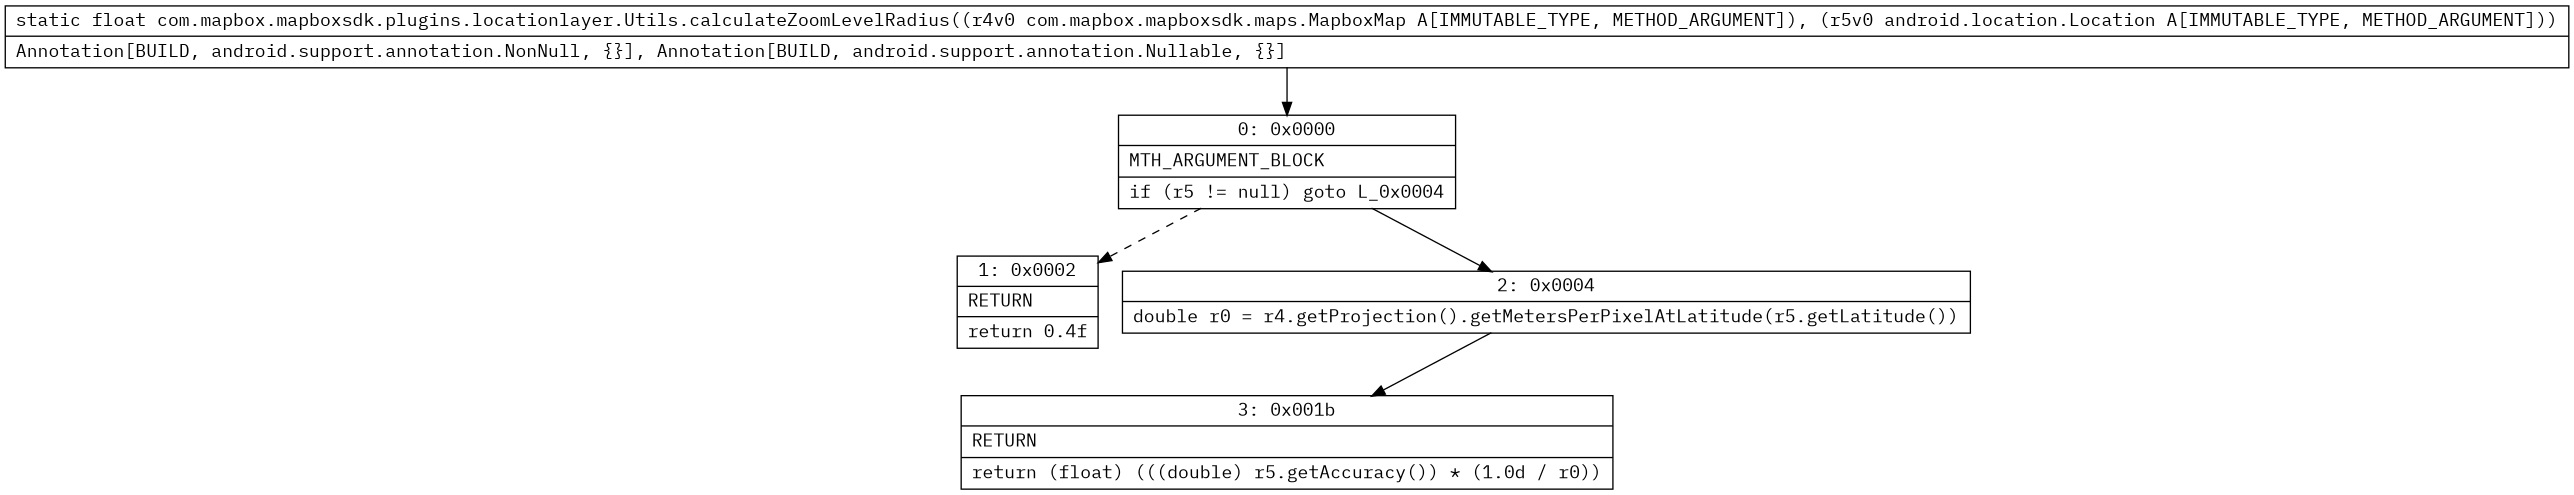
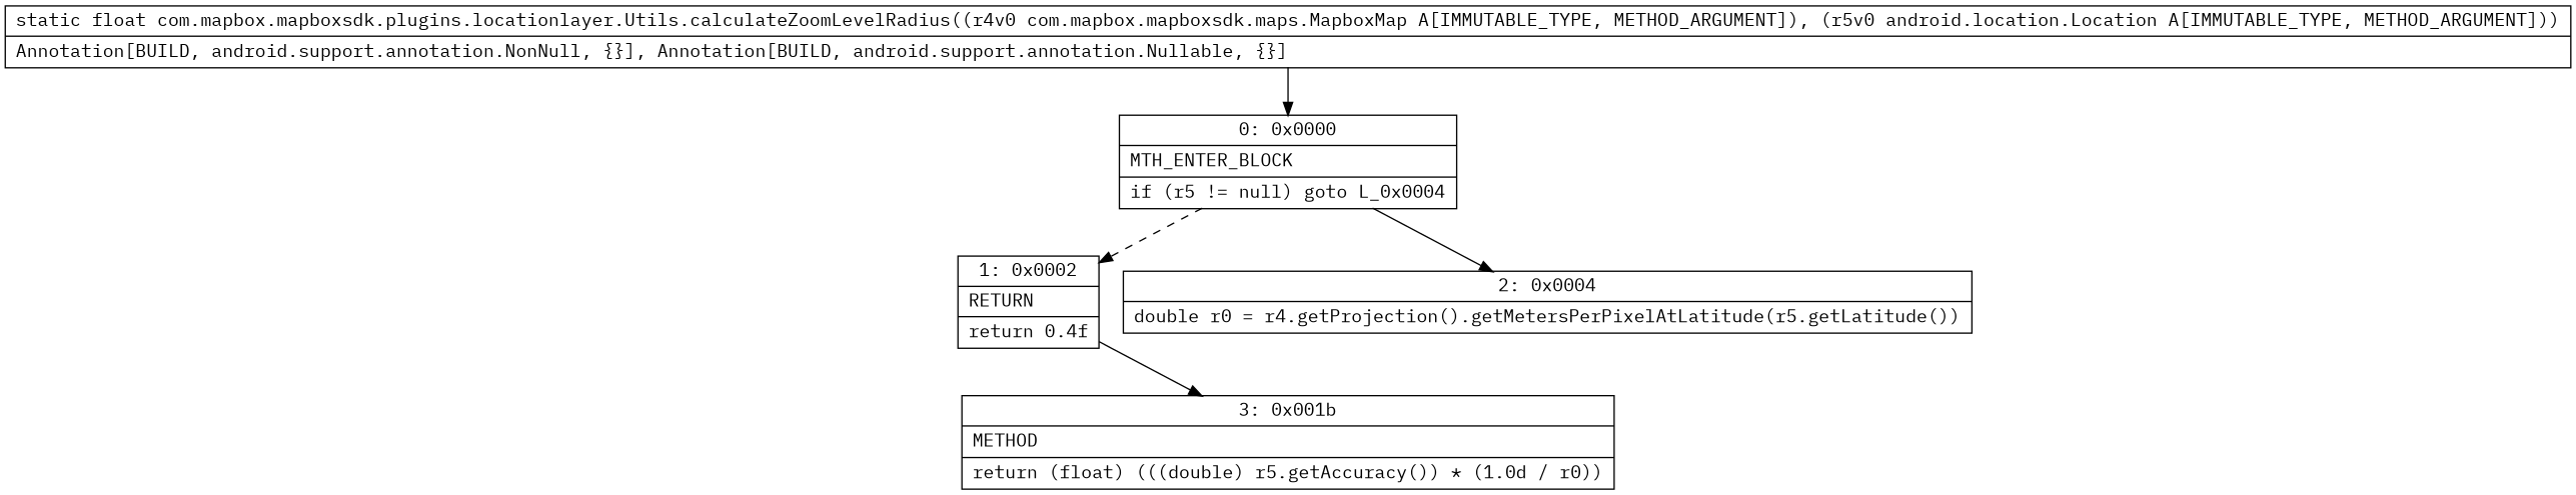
  digraph {
    fontname="IBM Plex Mono"
    node [fontname="IBM Plex Mono" shape=record]
    edge [fontname="IBM Plex Mono"]
-   n1 [label="{0\:\ 0x0000|MTH_ARGUMENT_BLOCK\l|if (r5 != null) goto L_0x0004\l}"]
+   n1 [label="{0\:\ 0x0000|MTH_ENTER_BLOCK\l|if (r5 != null) goto L_0x0004\l}"]
    n2 [label="{1\:\ 0x0002|RETURN\l|return 0.4f\l}"]
    n3 [label="{2\:\ 0x0004|double r0 = r4.getProjection().getMetersPerPixelAtLatitude(r5.getLatitude())\l}"]
-   n4 [label="{3\:\ 0x001b|RETURN\l|return (float) (((double) r5.getAccuracy()) * (1.0d \/ r0))\l}"]
+   n4 [label="{3\:\ 0x001b|METHOD\l|return (float) (((double) r5.getAccuracy()) * (1.0d \/ r0))\l}"]
    n5 [label="{static float com.mapbox.mapboxsdk.plugins.locationlayer.Utils.calculateZoomLevelRadius((r4v0 com.mapbox.mapboxsdk.maps.MapboxMap A[IMMUTABLE_TYPE, METHOD_ARGUMENT]), (r5v0 android.location.Location A[IMMUTABLE_TYPE, METHOD_ARGUMENT]))  | Annotation[BUILD, android.support.annotation.NonNull, \{\}], Annotation[BUILD, android.support.annotation.Nullable, \{\}]\l}"]
    n1 -> n2 [style=dashed]
    n1 -> n3
-   n3 -> n4
+   n2 -> n4
    n5 -> n1
  }
